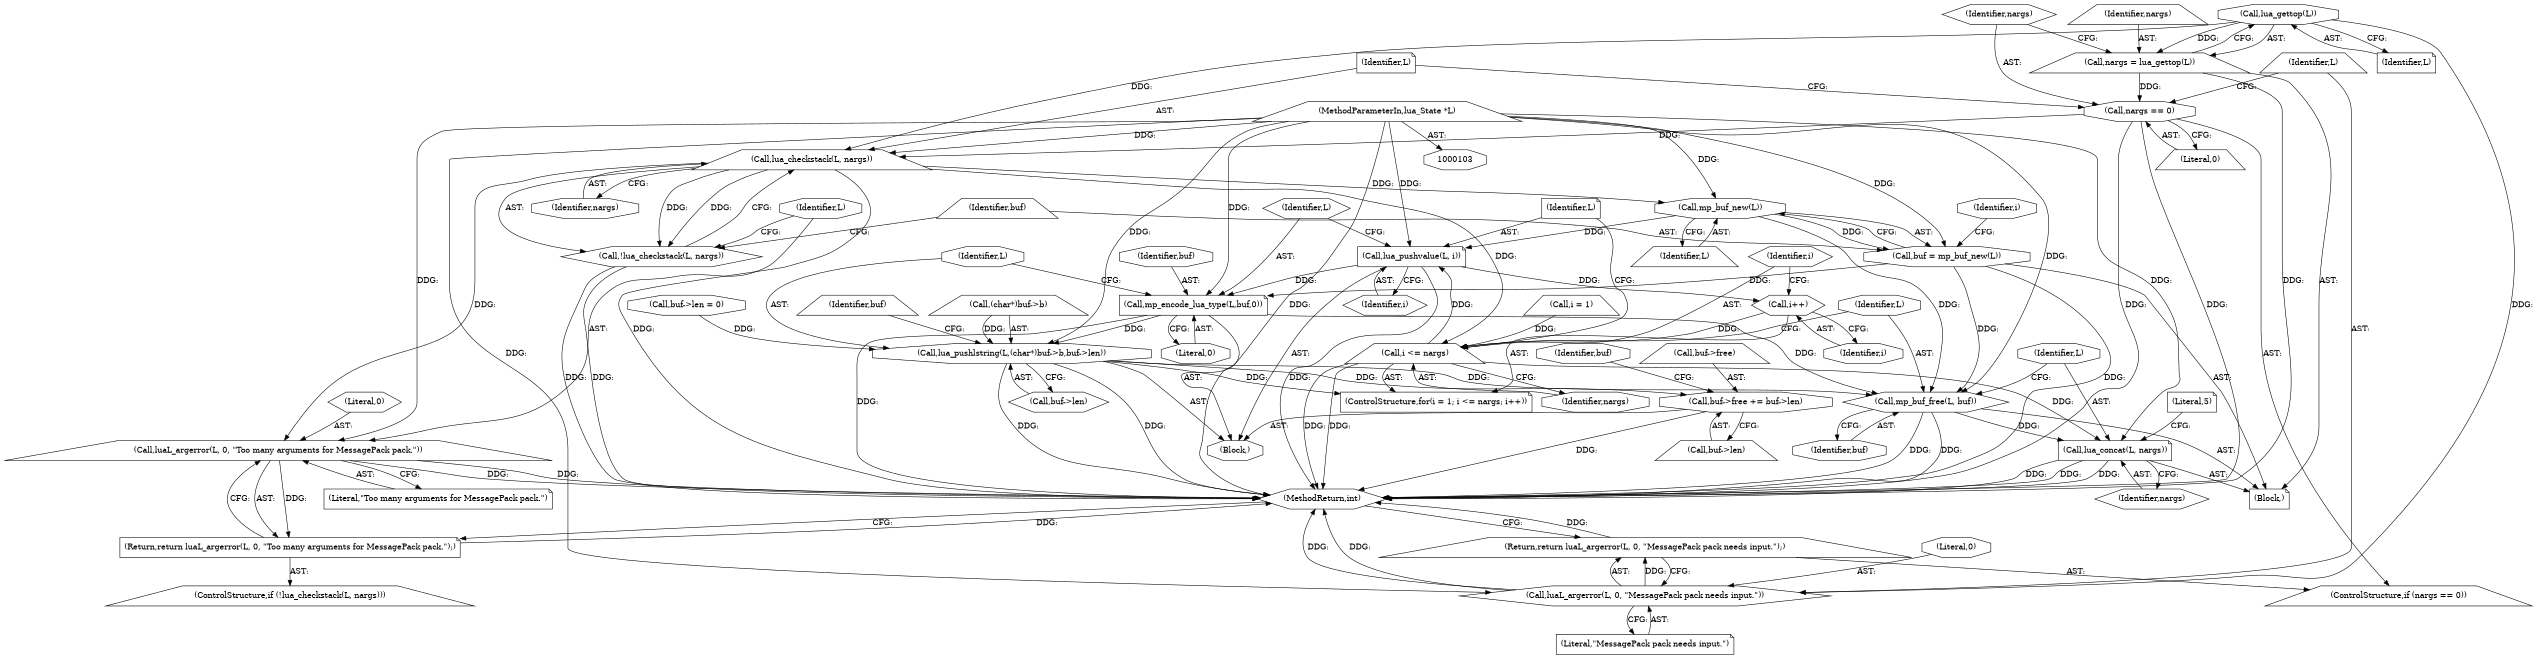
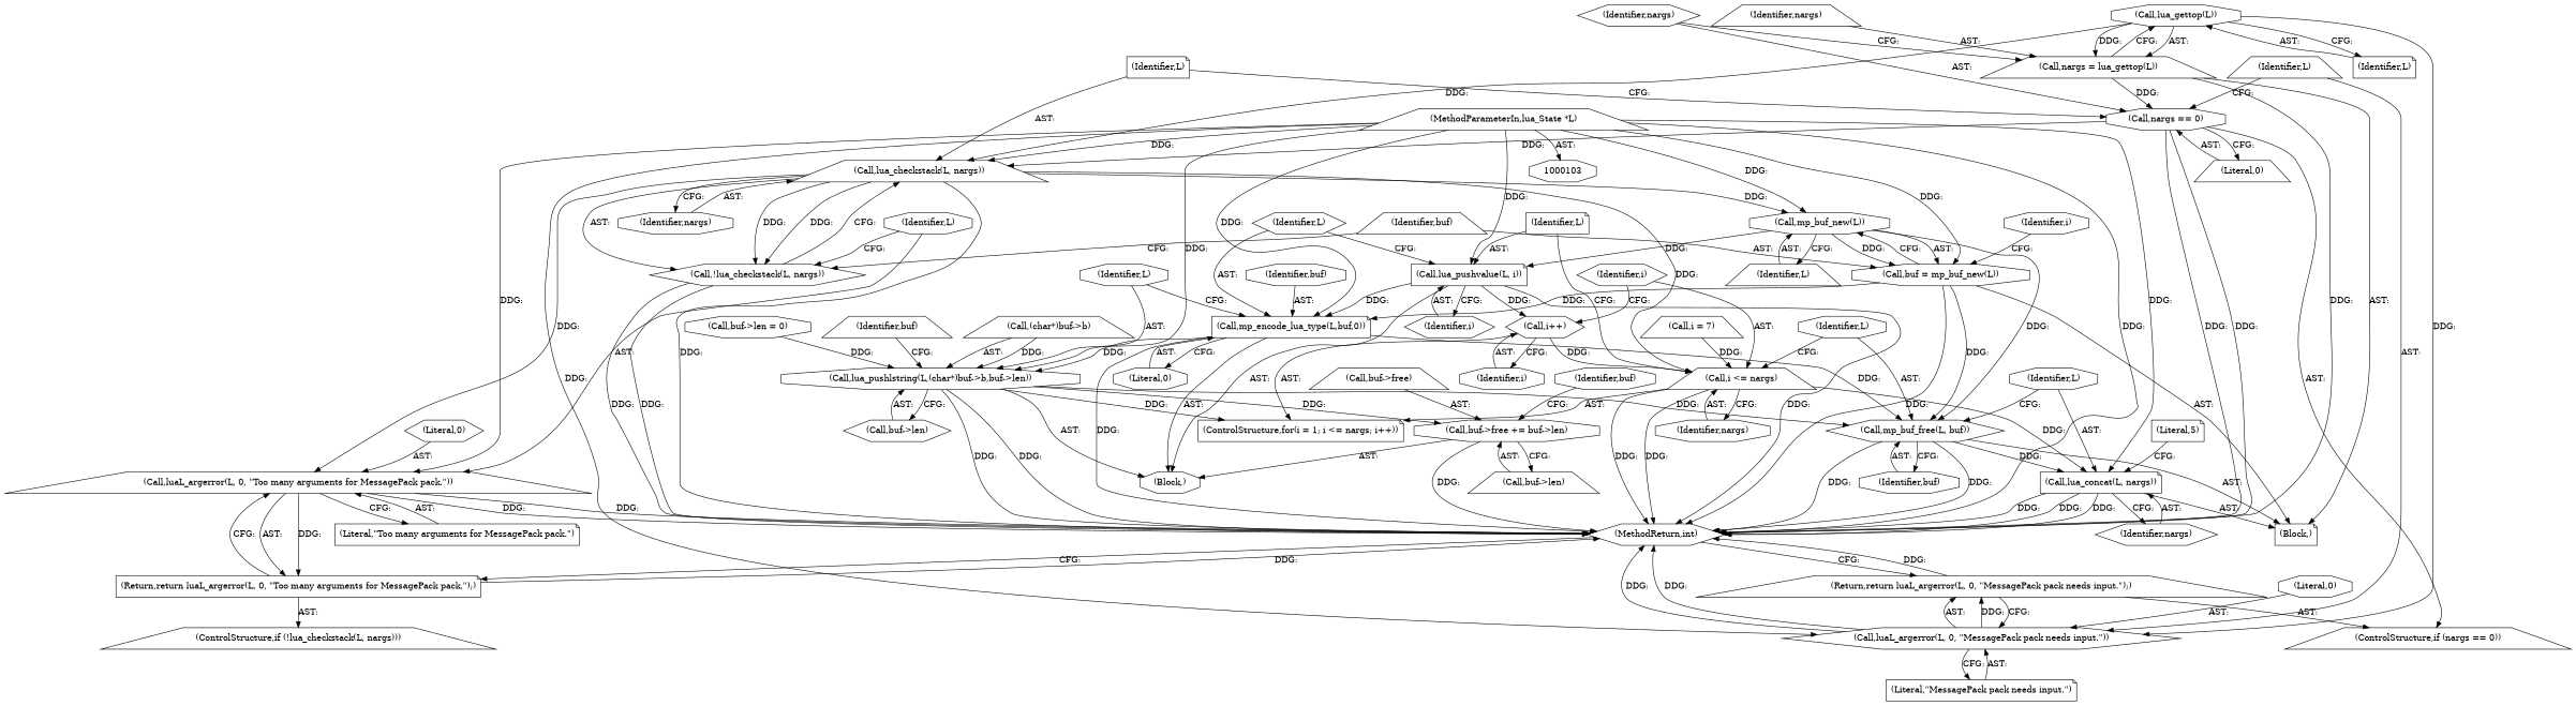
  digraph {
    node [shape=octagon]
    n1 [label="(MethodParameterIn,lua_State *L)" shape=trapezium]
    n2 [label="(Call,lua_checkstack(L, nargs))" shape=trapezium]
    n3 [label="(Call,luaL_argerror(L, 0, \"Too many arguments for MessagePack pack.\"))" shape=trapezium]
    n4 [label="(Call,mp_buf_new(L))"]
    n5 [label="(Call,mp_encode_lua_type(L,buf,0))" shape=note]
    n6 [label="(Call,lua_pushlstring(L,(char*)buf->b,buf->len))"]
    n7 [label="(Call,lua_pushvalue(L, i))" shape=note]
    n8 [label="(Call,lua_concat(L, nargs))" shape=note]
    n9 [label="(Call,mp_buf_free(L, buf))" shape=hexagon]
    n10 [label="(Call,luaL_argerror(L, 0, \"MessagePack pack needs input.\"))" shape=hexagon]
    n11 [label="(MethodReturn,int)" shape=hexagon]
    1000103
    n13 [label="(Call,buf = mp_buf_new(L))"]
    n14 [label="(Call,lua_gettop(L))"]
    n15 [label="(Call,nargs = lua_gettop(L))" shape=trapezium]
    n16 [label="(Identifier,L)" shape=note]
    n17 [label="(Call,!lua_checkstack(L, nargs))" shape=hexagon]
    n18 [label="(Call,i <= nargs)" shape=trapezium]
    n19 [label="(Identifier,nargs)"]
    n20 [label="(Return,return luaL_argerror(L, 0, \"Too many arguments for MessagePack pack.\");)" shape=note]
    n21 [label="(Literal,\"Too many arguments for MessagePack pack.\")" shape=note]
    n22 [label="(Identifier,L)" shape=trapezium]
    n23 [label="(Block,)"]
    n24 [label="(Literal,0)"]
    n25 [label="(Call,buf->free += buf->len)"]
    n26 [label="(Call,buf->len)" shape=hexagon]
    n27 [label="(ControlStructure,for(i = 1; i <= nargs; i++))" shape=note]
    n28 [label="(Call,i++)" shape=hexagon]
    n29 [label="(Identifier,i)" shape=hexagon]
    n30 [label="(Block,)" shape=note]
    n31 [label="(Identifier,nargs)" shape=hexagon]
    n32 [label="(Identifier,buf)"]
    n33 [label="(Return,return luaL_argerror(L, 0, \"MessagePack pack needs input.\");)" shape=trapezium]
    n34 [label="(Literal,\"MessagePack pack needs input.\")" shape=note]
    n35 [label="(Call,nargs == 0)"]
    n36 [label="(Literal,0)" shape=trapezium]
    n37 [label="(ControlStructure,if (nargs == 0))" shape=trapezium]
    n38 [label="(Identifier,nargs)"]
    n39 [label="(ControlStructure,if (!lua_checkstack(L, nargs)))" shape=trapezium]
    n40 [label="(Call,buf->len)" shape=trapezium]
    n41 [label="(Identifier,i)"]
    n42 [label="(Identifier,buf)" shape=trapezium]
    n43 [label="(Identifier,L)" shape=note]
    n44 [label="(Identifier,L)"]
    n45 [label="(Identifier,L)"]
    n46 [label="(Identifier,buf)"]
    n47 [label="(Call,(char*)buf->b)" shape=trapezium]
    n48 [label="(Call,buf->len = 0)"]
    n49 [label="(Identifier,L)" shape=note]
    n50 [label="(Identifier,i)"]
    n51 [label="(Literal,0)" shape=hexagon]
    n52 [label="(Identifier,L)"]
    n53 [label="(Identifier,L)" shape=trapezium]
    n54 [label="(Identifier,buf)"]
    n55 [label="(Identifier,L)"]
    n56 [label="(Call,buf->free)" shape=trapezium]
    n57 [label="(Identifier,buf)" shape=trapezium]
    n58 [label="(Literal,5)" shape=note]
    n59 [label="(Identifier,L)" shape=hexagon]
    n60 [label="(Identifier,nargs)" shape=trapezium]
    n61 [label="(Literal,0)"]
    n62 [label="(Identifier,i)" shape=hexagon]
-   n63 [label="(Call,i = 1)" shape=trapezium]
+   n63 [label="(Call,i = 7)" shape=trapezium]
    n64 [label="(Identifier,nargs)" shape=hexagon]
    n1 -> n2 [label="DDG: "]
    n1 -> n3 [label="DDG: "]
    n1 -> n4 [label="DDG: "]
    n1 -> n5 [label="DDG: "]
    n1 -> n6 [label="DDG: "]
    n1 -> n7 [label="DDG: "]
    n1 -> n8 [label="DDG: "]
-   n1 -> n9 [label="DDG: "]
    n1 -> n10 [label="DDG: "]
    n1 -> n11 [label="DDG: "]
    n1 -> 1000103 [label="AST: "]
    n1 -> n13 [label="DDG: "]
    n2 -> n3 [label="DDG: "]
    n2 -> n4 [label="DDG: "]
    n2 -> n11 [label="DDG: "]
    n2 -> n17 [label="AST: "]
    n2 -> n17 [label="DDG: "]
    n2 -> n17 [label="DDG: "]
    n2 -> n18 [label="DDG: "]
    n2 -> n19 [label="CFG: "]
    n3 -> n11 [label="DDG: "]
    n3 -> n11 [label="DDG: "]
    n3 -> n20 [label="AST: "]
    n3 -> n20 [label="DDG: "]
    n3 -> n21 [label="CFG: "]
    n4 -> n7 [label="DDG: "]
    n4 -> n9 [label="DDG: "]
    n4 -> n13 [label="AST: "]
    n4 -> n13 [label="DDG: "]
    n4 -> n22 [label="CFG: "]
    n5 -> n6 [label="DDG: "]
    n5 -> n9 [label="DDG: "]
    n5 -> n11 [label="DDG: "]
    n5 -> n23 [label="AST: "]
    n5 -> n24 [label="CFG: "]
    n6 -> n9 [label="DDG: "]
    n6 -> n11 [label="DDG: "]
    n6 -> n11 [label="DDG: "]
    n6 -> n23 [label="AST: "]
    n6 -> n25 [label="DDG: "]
    n6 -> n26 [label="CFG: "]
    n6 -> n27 [label="DDG: "]
    n7 -> n5 [label="DDG: "]
    n7 -> n11 [label="DDG: "]
    n7 -> n23 [label="AST: "]
    n7 -> n28 [label="DDG: "]
    n7 -> n29 [label="CFG: "]
    n8 -> n11 [label="DDG: "]
    n8 -> n11 [label="DDG: "]
    n8 -> n11 [label="DDG: "]
    n8 -> n30 [label="AST: "]
    n8 -> n31 [label="CFG: "]
    n9 -> n8 [label="DDG: "]
    n9 -> n11 [label="DDG: "]
    n9 -> n11 [label="DDG: "]
    n9 -> n30 [label="AST: "]
    n9 -> n32 [label="CFG: "]
    n10 -> n11 [label="DDG: "]
    n10 -> n11 [label="DDG: "]
    n10 -> n33 [label="AST: "]
    n10 -> n33 [label="DDG: "]
    n10 -> n34 [label="CFG: "]
    n11 -> n20 [label="CFG: "]
    n11 -> n33 [label="CFG: "]
    n13 -> n4 [label="CFG: "]
    n13 -> n5 [label="DDG: "]
    n13 -> n9 [label="DDG: "]
    n13 -> n11 [label="DDG: "]
    n13 -> n30 [label="AST: "]
    n14 -> n2 [label="DDG: "]
    n14 -> n10 [label="DDG: "]
    n14 -> n15 [label="AST: "]
    n14 -> n15 [label="DDG: "]
    n14 -> n16 [label="CFG: "]
    n15 -> n11 [label="DDG: "]
    n15 -> n14 [label="CFG: "]
    n15 -> n30 [label="AST: "]
    n15 -> n35 [label="DDG: "]
    n16 -> n14 [label="AST: "]
    n17 -> n2 [label="CFG: "]
    n17 -> n11 [label="DDG: "]
    n17 -> n11 [label="DDG: "]
-   n18 -> n7 [label="DDG: "]
    n18 -> n8 [label="DDG: "]
    n18 -> n11 [label="DDG: "]
    n18 -> n11 [label="DDG: "]
    n18 -> n27 [label="AST: "]
    n18 -> n38 [label="CFG: "]
    n19 -> n2 [label="AST: "]
    n20 -> n3 [label="CFG: "]
    n20 -> n11 [label="DDG: "]
    n20 -> n39 [label="AST: "]
    n21 -> n3 [label="AST: "]
    n22 -> n4 [label="AST: "]
    n24 -> n5 [label="AST: "]
    n25 -> n11 [label="DDG: "]
    n25 -> n23 [label="AST: "]
    n25 -> n40 [label="CFG: "]
    n26 -> n6 [label="AST: "]
    n28 -> n18 [label="DDG: "]
    n28 -> n27 [label="AST: "]
    n28 -> n41 [label="CFG: "]
    n29 -> n7 [label="AST: "]
    n31 -> n8 [label="AST: "]
    n32 -> n9 [label="AST: "]
    n33 -> n10 [label="CFG: "]
    n33 -> n11 [label="DDG: "]
    n33 -> n37 [label="AST: "]
    n34 -> n10 [label="AST: "]
    n35 -> n2 [label="DDG: "]
    n35 -> n11 [label="DDG: "]
    n35 -> n11 [label="DDG: "]
    n35 -> n36 [label="CFG: "]
    n35 -> n37 [label="AST: "]
    n36 -> n35 [label="AST: "]
    n38 -> n18 [label="AST: "]
    n40 -> n25 [label="AST: "]
    n41 -> n28 [label="AST: "]
    n42 -> n13 [label="AST: "]
    n42 -> n17 [label="CFG: "]
    n43 -> n2 [label="AST: "]
    n43 -> n35 [label="CFG: "]
    n44 -> n3 [label="AST: "]
    n44 -> n17 [label="CFG: "]
    n45 -> n5 [label="CFG: "]
    n45 -> n6 [label="AST: "]
    n46 -> n25 [label="CFG: "]
    n47 -> n6 [label="AST: "]
    n47 -> n6 [label="DDG: "]
    n48 -> n6 [label="DDG: "]
    n49 -> n7 [label="AST: "]
    n49 -> n18 [label="CFG: "]
    n50 -> n13 [label="CFG: "]
    n51 -> n3 [label="AST: "]
    n52 -> n8 [label="AST: "]
    n52 -> n9 [label="CFG: "]
    n53 -> n10 [label="AST: "]
    n53 -> n35 [label="CFG: "]
    n54 -> n5 [label="AST: "]
    n55 -> n9 [label="AST: "]
    n55 -> n18 [label="CFG: "]
    n56 -> n25 [label="AST: "]
    n57 -> n6 [label="CFG: "]
    n58 -> n8 [label="CFG: "]
    n59 -> n5 [label="AST: "]
    n59 -> n7 [label="CFG: "]
    n60 -> n15 [label="AST: "]
    n61 -> n10 [label="AST: "]
    n62 -> n18 [label="AST: "]
    n62 -> n28 [label="CFG: "]
    n63 -> n18 [label="DDG: "]
    n64 -> n15 [label="CFG: "]
    n64 -> n35 [label="AST: "]
  }
